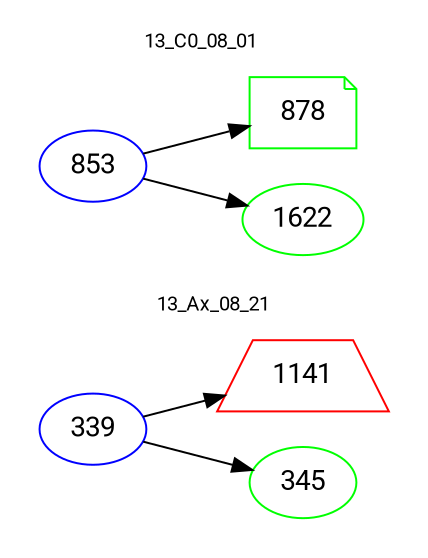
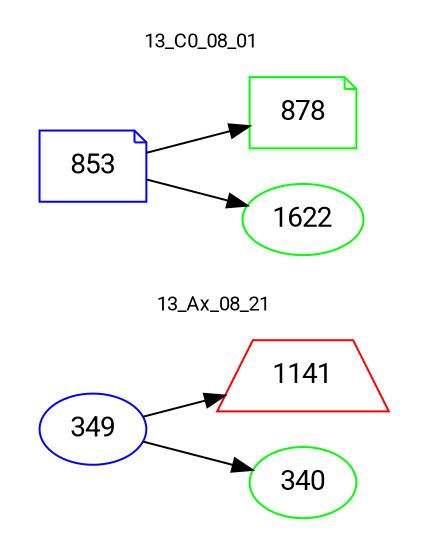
  digraph {
    fontname=Roboto
    rankdir=LR
    node [color=green fontname=Roboto shape=ellipse]
    edge [color=black fontname=Roboto]
-   n1 [color=blue label=339]
-   n2 [label=345]
+   n1 [color=blue label=349]
+   n2 [label=340]
    n3 [color=red label=1141 shape=trapezium]
-   n4 [color=blue label=853]
+   n4 [color=blue label=853 shape=note]
    n5 [label=1622]
    n6 [label=878 shape=note]
    subgraph cluster_1 {
      color=white
      fontsize=10
      label="13_Ax_08_21"
      n1
      n2
      n3
    }
    subgraph cluster_2 {
      color=white
      fontsize=10
      label="13_C0_08_01"
      n4
      n5
      n6
    }
    n1 -> n2
    n1 -> n3
    n4 -> n5
    n4 -> n6
  }
